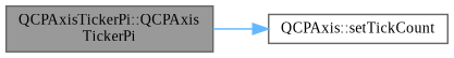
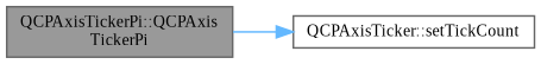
  digraph {
    rankdir=LR
    fontname="Liberation Serif"
    node [fontname="Liberation Serif" fontsize=10 shape=box style=filled]
    n1 [color=gray40 fillcolor=grey60 fontcolor=black height=0.2 label="QCPAxisTickerPi::QCPAxis\lTickerPi" width=0.4]
-   n2 [color=grey40 fillcolor=white height=0.2 label="QCPAxis::setTickCount" width=0.4]
+   n2 [color=grey40 fillcolor=white height=0.2 label="QCPAxisTicker::setTickCount" width=0.4]
    n1 -> n2 [color=steelblue1 fontname="Liberation Serif" fontsize=10 labelfontname=Helvetica labelfontsize=10 style=solid]
  }
